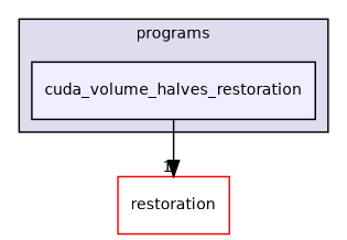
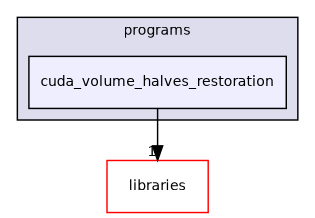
  digraph {
    compound=true
    node [fontname=Helvetica fontsize=10 shape=box style=filled]
    n1 [fillcolor="#eeeeff" label=cuda_volume_halves_restoration pencolor=black]
-   n2 [color=red fillcolor=white label=restoration]
+   n2 [color=red fillcolor=white label=libraries]
    subgraph cluster_1 {
      bgcolor="#ddddee"
      fontname=Helvetica
      fontsize=10
      label=programs
      pencolor=black
      n1
    }
    n1 -> n2 [headlabel=1 labeldistance=1.5 labelfontname=Helvetica labelfontsize=10]
  }
